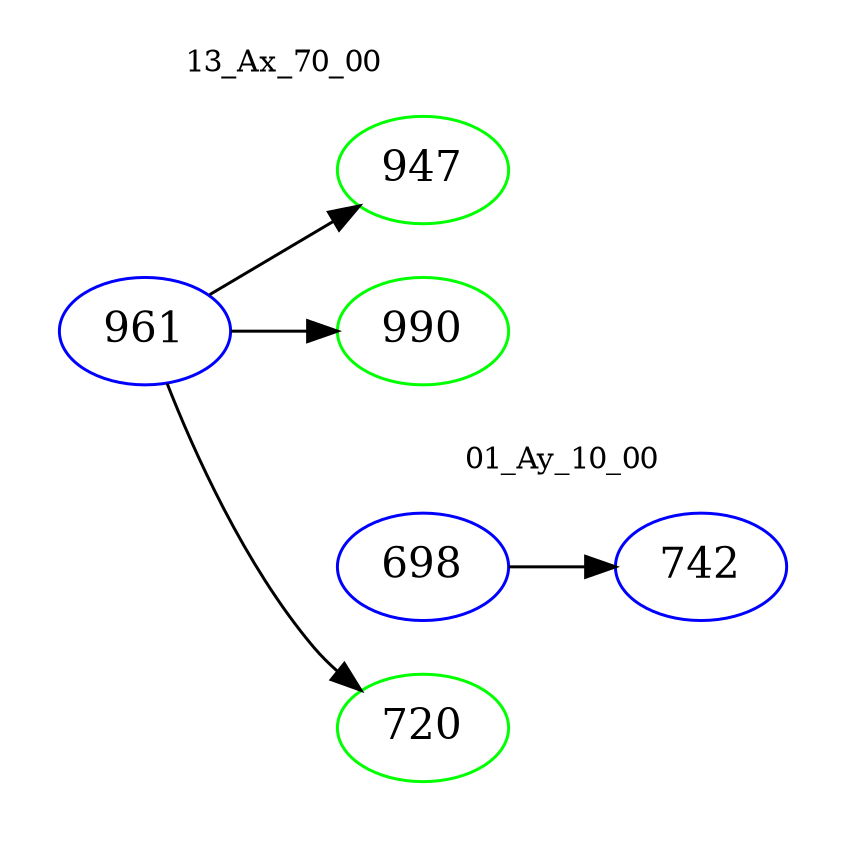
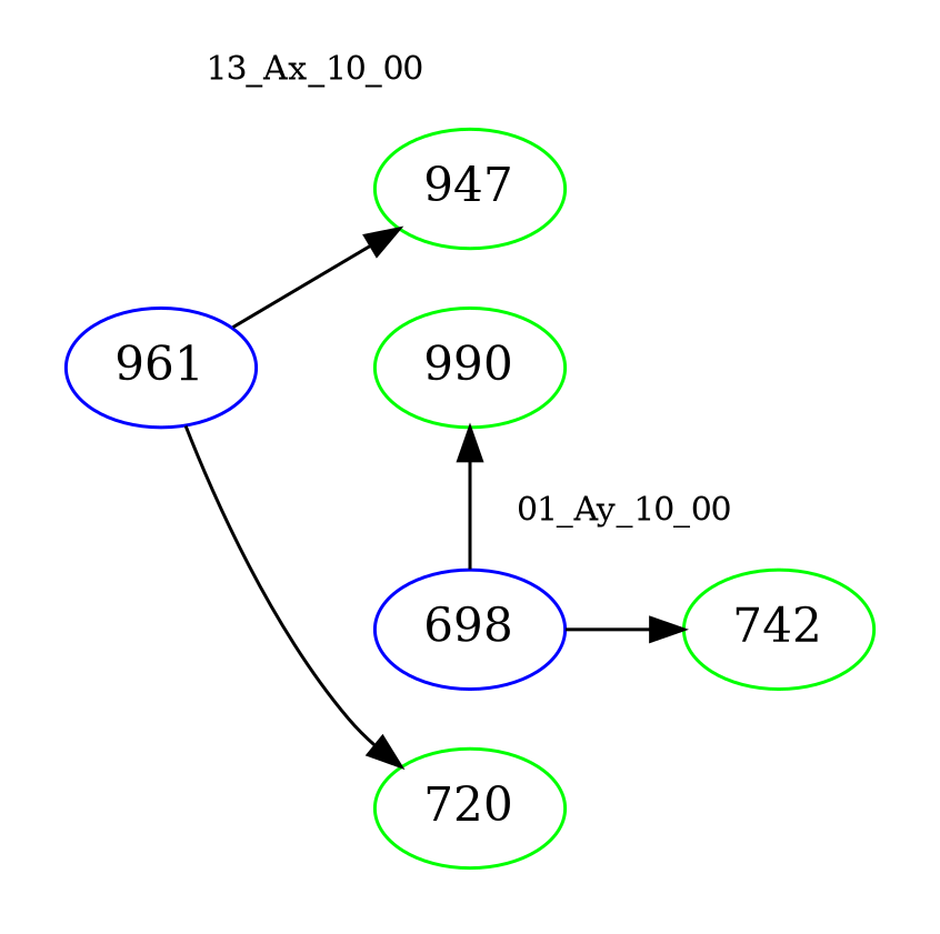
  digraph {
    rankdir=LR
    node [color=green]
    edge [color=black]
    n1 [color=blue label=961]
    n2 [label=990]
    n3 [label=947]
    n4 [color=blue label=698]
-   n5 [color=blue label=742]
+   n5 [label=742]
    n6 [label=720]
    subgraph cluster_1 {
      color=white
      fontsize=10
-     label="13_Ax_70_00"
+     label="13_Ax_10_00"
      n1
      n2
      n3
    }
    subgraph cluster_2 {
      color=white
      fontsize=10
      label="01_Ay_10_00"
      n4
      n5
      n6
    }
-   n1 -> n2
+   n4 -> n2
    n1 -> n3
    n1 -> n6
    n4 -> n5
  }
